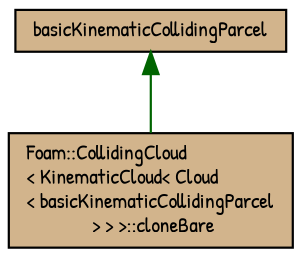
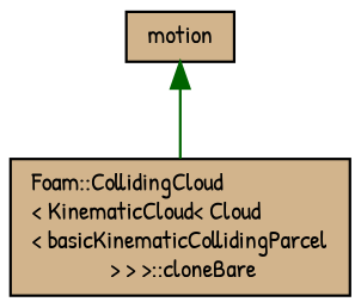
  digraph {
    rankdir=TB
    fontname="Patrick Hand"
    node [color=black fillcolor=tan fontname="Patrick Hand" fontsize=10 shape=record style=filled]
-   n1 [fontcolor=black height=0.2 label=basicKinematicCollidingParcel width=0.4]
+   n1 [fontcolor=black height=0.2 label=motion width=0.4]
    n2 [height=0.2 label="Foam::CollidingCloud\l\< KinematicCloud\< Cloud\l\< basicKinematicCollidingParcel\l \> \> \>::cloneBare" width=0.4]
    n1 -> n2 [color=darkgreen dir=back fontname="Patrick Hand" fontsize=10 labelfontname=Helvetica labelfontsize=10 style=solid]
  }
